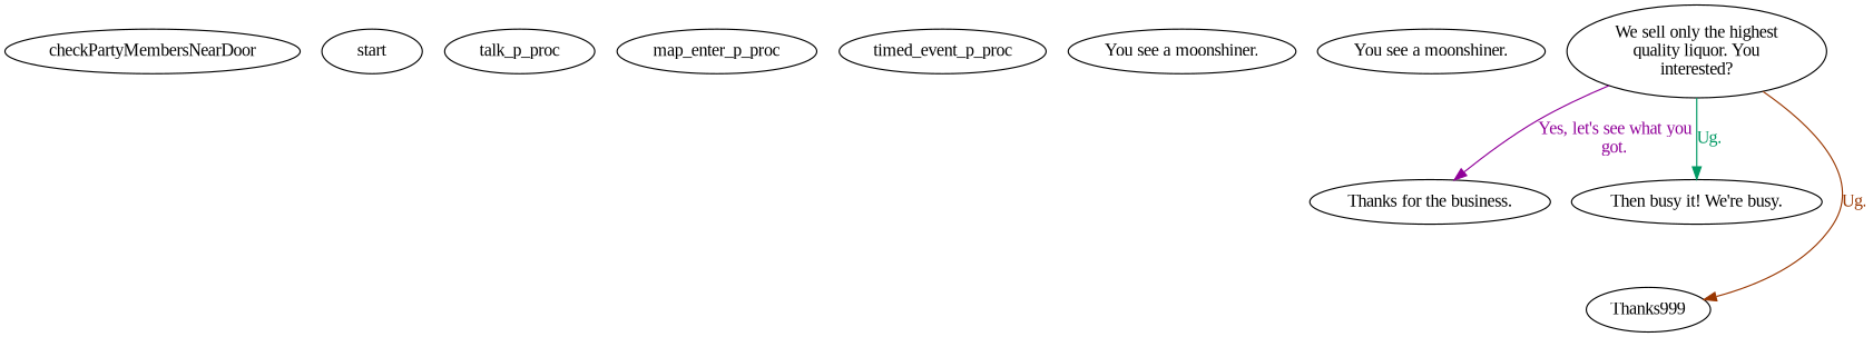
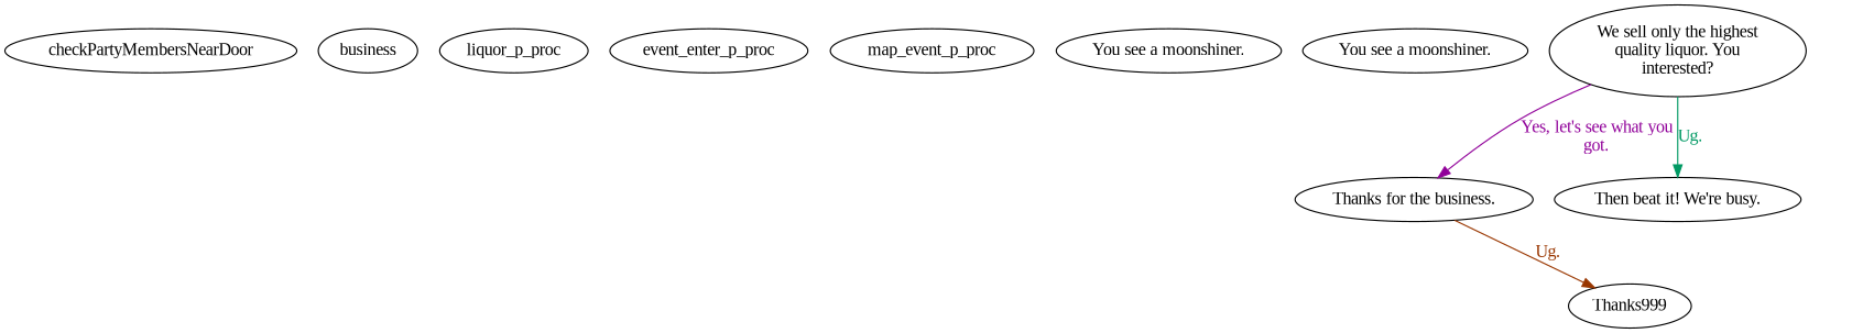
  digraph {
    fontname="Liberation Serif"
    node [color="#000000" fillcolor="#FFFFFF" fontname="Liberation Serif" style=filled]
    edge [fontname="Liberation Serif"]
    checkPartyMembersNearDoor
-   start
-   talk_p_proc
-   map_enter_p_proc
-   timed_event_p_proc
+   start [label=business]
+   talk_p_proc [label=liquor_p_proc]
+   map_enter_p_proc [label=event_enter_p_proc]
+   timed_event_p_proc [label=map_event_p_proc]
    n6 [label="You see a moonshiner."]
    n7 [label="You see a moonshiner."]
    n8 [label="We sell only the highest\nquality liquor. You\ninterested?"]
    n9 [label="Thanks for the business."]
-   n10 [label="Then busy it! We're busy."]
+   n10 [label="Then beat it! We're busy."]
    n11 [label=Thanks999]
    n8 -> n9 [color="#900099" fontcolor="#900099" label="Yes, let's see what you\ngot."]
    n8 -> n10 [color="#009963" fontcolor="#009963" label="Ug."]
-   n8 -> n11 [color="#993600" fontcolor="#993600" label="Ug."]
+   n9 -> n11 [color="#993600" fontcolor="#993600" label="Ug."]
  }
